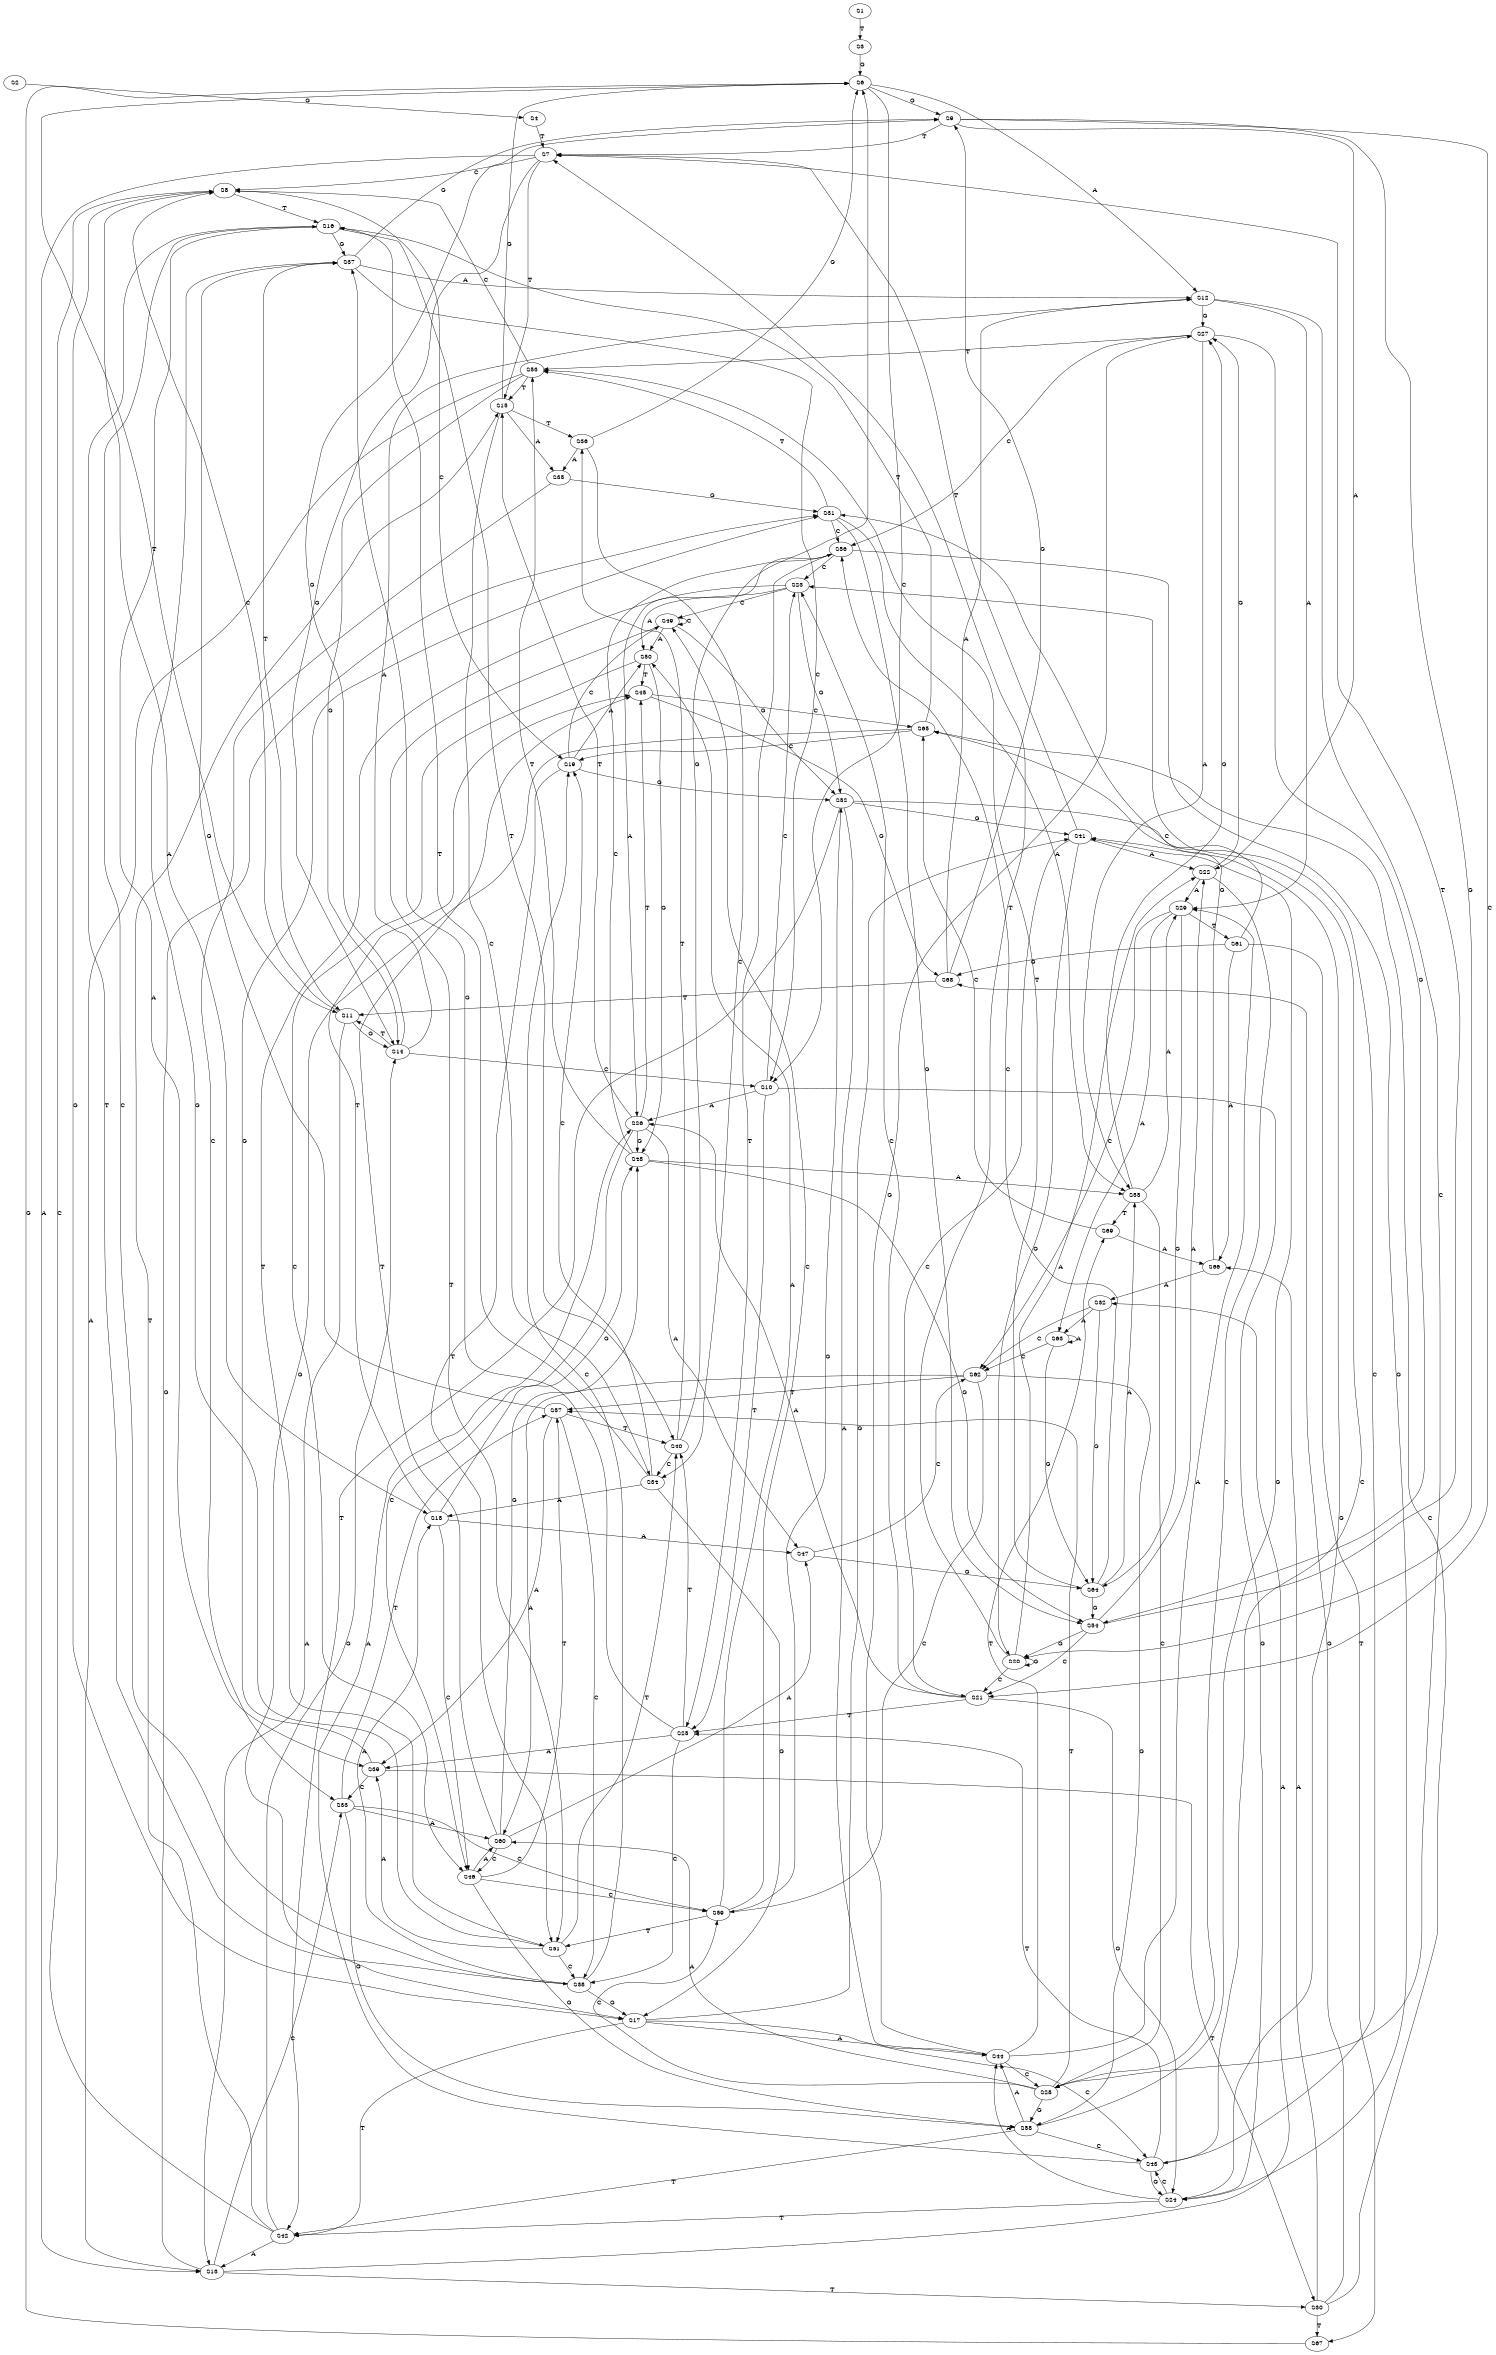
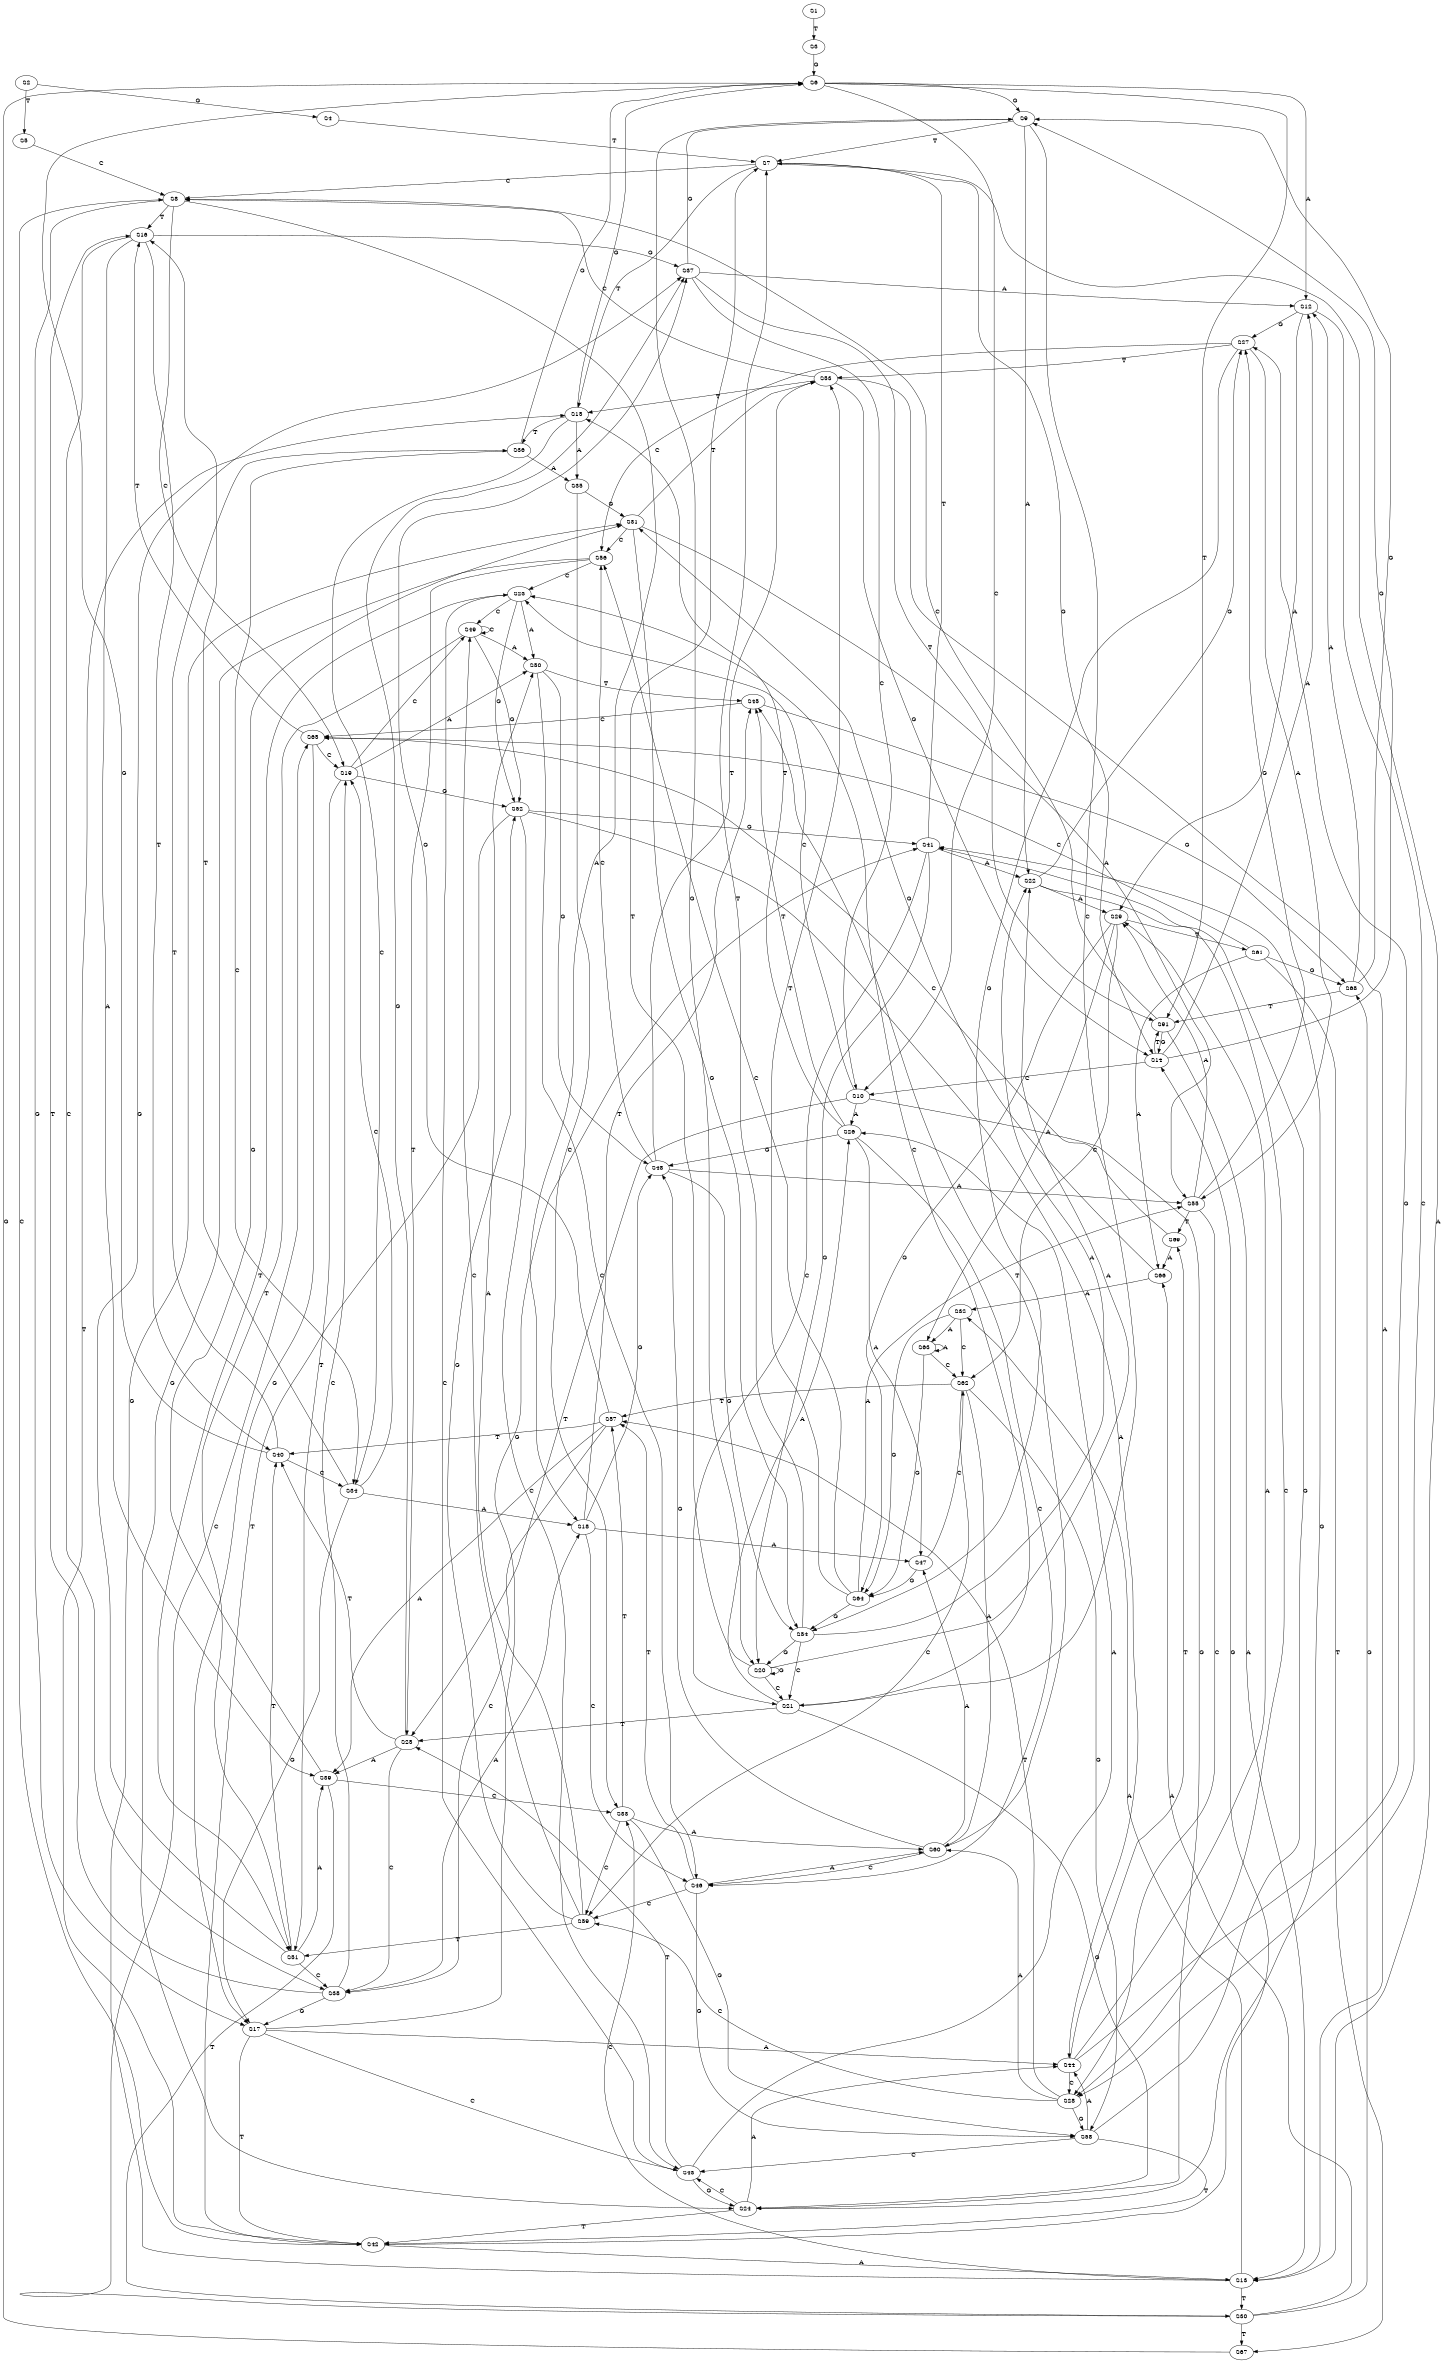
  strict digraph {
    S1
    S3
    S2
    S4
+   S5
    S6
    S7
    S8
    S9
    S10
-   S11
+   S11 [label=S91]
    S12
    S13
    S14
    S15
    S16
    S17
    S18
    S19
    S20
    S21
    S22
    S23
    S24
    S25
    S26
    S27
    S28
    S29
    S30
    S31
    S32
    S33
    S34
    S35
    S36
    S37
    S38
    S39
    S40
    S41
    S42
    S43
    S44
    S45
    S46
    S47
    S48
    S49
    S50
    S51
    S52
    S53
    S54
    S55
    S56
    S57
    S58
    S59
    S60
    S61
    S62
    S63
    S64
    S65
    S66
    S67
    S68
    S69
    S1 -> S3 [label=T]
    S3 -> S6 [label=G]
    S2 -> S4 [label=G]
+   S2 -> S5 [label=T]
    S4 -> S7 [label=T]
+   S5 -> S8 [label=C]
    S6 -> S9 [label=G]
    S6 -> S10 [label=C]
    S6 -> S11 [label=T]
    S6 -> S12 [label=A]
    S7 -> S8 [label=C]
    S7 -> S13 [label=A]
    S7 -> S14 [label=G]
    S7 -> S15 [label=T]
    S8 -> S16 [label=T]
    S8 -> S17 [label=G]
    S8 -> S18 [label=A]
    S8 -> S19 [label=C]
    S9 -> S7 [label=T]
    S9 -> S20 [label=G]
    S9 -> S21 [label=C]
    S9 -> S22 [label=A]
    S10 -> S23 [label=C]
    S10 -> S24 [label=G]
    S10 -> S25 [label=T]
    S10 -> S26 [label=A]
    S11 -> S8 [label=C]
    S11 -> S13 [label=A]
    S11 -> S14 [label=G]
    S12 -> S27 [label=G]
    S12 -> S28 [label=C]
    S12 -> S29 [label=A]
    S13 -> S30 [label=T]
    S13 -> S31 [label=G]
    S13 -> S32 [label=A]
    S13 -> S33 [label=C]
    S14 -> S9 [label=G]
    S14 -> S10 [label=C]
    S14 -> S11 [label=T]
    S14 -> S12 [label=A]
    S15 -> S6 [label=G]
    S15 -> S34 [label=C]
    S15 -> S35 [label=A]
    S15 -> S36 [label=T]
    S16 -> S37 [label=G]
    S16 -> S38 [label=C]
    S16 -> S39 [label=A]
    S16 -> S40 [label=T]
    S17 -> S41 [label=G]
    S17 -> S42 [label=T]
    S17 -> S43 [label=C]
    S17 -> S44 [label=A]
    S18 -> S45 [label=T]
    S18 -> S46 [label=C]
    S18 -> S47 [label=A]
    S18 -> S48 [label=G]
    S19 -> S49 [label=C]
    S19 -> S50 [label=A]
    S19 -> S51 [label=T]
    S19 -> S52 [label=G]
    S20 -> S7 [label=T]
    S20 -> S20 [label=G]
    S20 -> S21 [label=C]
    S20 -> S22 [label=A]
    S21 -> S23 [label=C]
    S21 -> S24 [label=G]
    S21 -> S25 [label=T]
    S21 -> S26 [label=A]
    S22 -> S27 [label=G]
    S22 -> S28 [label=C]
    S22 -> S29 [label=A]
    S23 -> S49 [label=C]
    S23 -> S50 [label=A]
    S23 -> S51 [label=T]
    S23 -> S52 [label=G]
    S24 -> S41 [label=G]
    S24 -> S42 [label=T]
    S24 -> S43 [label=C]
    S24 -> S44 [label=A]
    S25 -> S37 [label=G]
    S25 -> S38 [label=C]
    S25 -> S39 [label=A]
    S25 -> S40 [label=T]
    S26 -> S15 [label=T]
    S26 -> S45 [label=T]
    S26 -> S46 [label=C]
    S26 -> S47 [label=A]
    S26 -> S48 [label=G]
    S27 -> S53 [label=T]
    S27 -> S54 [label=G]
    S27 -> S55 [label=A]
    S27 -> S56 [label=C]
    S28 -> S57 [label=T]
    S28 -> S58 [label=G]
    S28 -> S59 [label=C]
    S28 -> S60 [label=A]
    S29 -> S61 [label=T]
    S29 -> S62 [label=C]
    S29 -> S63 [label=A]
    S29 -> S64 [label=G]
    S30 -> S65 [label=C]
    S30 -> S66 [label=A]
    S30 -> S67 [label=T]
    S30 -> S68 [label=G]
    S31 -> S53 [label=T]
    S31 -> S54 [label=G]
    S31 -> S55 [label=A]
    S31 -> S56 [label=C]
    S32 -> S62 [label=C]
    S32 -> S63 [label=A]
    S32 -> S64 [label=G]
    S33 -> S57 [label=T]
    S33 -> S58 [label=G]
    S33 -> S59 [label=C]
    S33 -> S60 [label=A]
    S34 -> S16 [label=T]
    S34 -> S17 [label=G]
    S34 -> S18 [label=A]
    S34 -> S19 [label=C]
    S35 -> S31 [label=G]
    S35 -> S33 [label=C]
    S36 -> S6 [label=G]
    S36 -> S34 [label=C]
    S36 -> S35 [label=A]
    S37 -> S9 [label=G]
    S37 -> S10 [label=C]
    S37 -> S11 [label=T]
    S37 -> S12 [label=A]
    S38 -> S16 [label=T]
    S38 -> S17 [label=G]
    S38 -> S18 [label=A]
    S38 -> S19 [label=C]
    S39 -> S30 [label=T]
    S39 -> S31 [label=G]
    S39 -> S33 [label=C]
    S40 -> S6 [label=G]
    S40 -> S34 [label=C]
    S40 -> S36 [label=T]
    S41 -> S7 [label=T]
    S41 -> S20 [label=G]
    S41 -> S21 [label=C]
    S41 -> S22 [label=A]
    S42 -> S8 [label=C]
    S42 -> S13 [label=A]
    S42 -> S14 [label=G]
    S42 -> S15 [label=T]
    S43 -> S23 [label=C]
    S43 -> S24 [label=G]
    S43 -> S25 [label=T]
    S43 -> S26 [label=A]
    S44 -> S27 [label=G]
    S44 -> S28 [label=C]
    S44 -> S29 [label=A]
    S44 -> S69 [label=T]
    S45 -> S65 [label=C]
    S45 -> S68 [label=G]
    S46 -> S57 [label=T]
    S46 -> S58 [label=G]
    S46 -> S59 [label=C]
    S46 -> S60 [label=A]
    S47 -> S62 [label=C]
    S47 -> S64 [label=G]
    S48 -> S53 [label=T]
    S48 -> S54 [label=G]
    S48 -> S55 [label=A]
    S48 -> S56 [label=C]
    S49 -> S49 [label=C]
    S49 -> S50 [label=A]
    S49 -> S51 [label=T]
    S49 -> S52 [label=G]
    S50 -> S45 [label=T]
    S50 -> S46 [label=C]
    S50 -> S48 [label=G]
    S51 -> S37 [label=G]
    S51 -> S38 [label=C]
    S51 -> S39 [label=A]
    S51 -> S40 [label=T]
    S52 -> S41 [label=G]
    S52 -> S42 [label=T]
    S52 -> S43 [label=C]
    S52 -> S44 [label=A]
    S53 -> S8 [label=C]
    S53 -> S13 [label=A]
    S53 -> S14 [label=G]
    S53 -> S15 [label=T]
    S54 -> S7 [label=T]
    S54 -> S20 [label=G]
    S54 -> S21 [label=C]
    S54 -> S22 [label=A]
    S55 -> S27 [label=G]
    S55 -> S28 [label=C]
    S55 -> S29 [label=A]
    S55 -> S69 [label=T]
    S56 -> S23 [label=C]
    S56 -> S24 [label=G]
    S56 -> S25 [label=T]
-   S56 -> S26 [label=A]
    S57 -> S37 [label=G]
    S57 -> S38 [label=C]
    S57 -> S39 [label=A]
    S57 -> S40 [label=T]
    S58 -> S41 [label=G]
    S58 -> S42 [label=T]
    S58 -> S43 [label=C]
    S58 -> S44 [label=A]
    S59 -> S49 [label=C]
    S59 -> S50 [label=A]
    S59 -> S51 [label=T]
    S59 -> S52 [label=G]
    S60 -> S45 [label=T]
    S60 -> S46 [label=C]
    S60 -> S47 [label=A]
    S60 -> S48 [label=G]
    S61 -> S65 [label=C]
    S61 -> S66 [label=A]
    S61 -> S67 [label=T]
    S61 -> S68 [label=G]
    S62 -> S57 [label=T]
    S62 -> S58 [label=G]
    S62 -> S59 [label=C]
    S62 -> S60 [label=A]
    S63 -> S62 [label=C]
    S63 -> S63 [label=A]
    S63 -> S64 [label=G]
    S64 -> S53 [label=T]
    S64 -> S54 [label=G]
    S64 -> S55 [label=A]
    S64 -> S56 [label=C]
    S65 -> S16 [label=T]
    S65 -> S17 [label=G]
    S65 -> S19 [label=C]
    S66 -> S31 [label=G]
    S66 -> S32 [label=A]
    S67 -> S6 [label=G]
    S68 -> S9 [label=G]
    S68 -> S11 [label=T]
    S68 -> S12 [label=A]
    S69 -> S65 [label=C]
    S69 -> S66 [label=A]
  }
